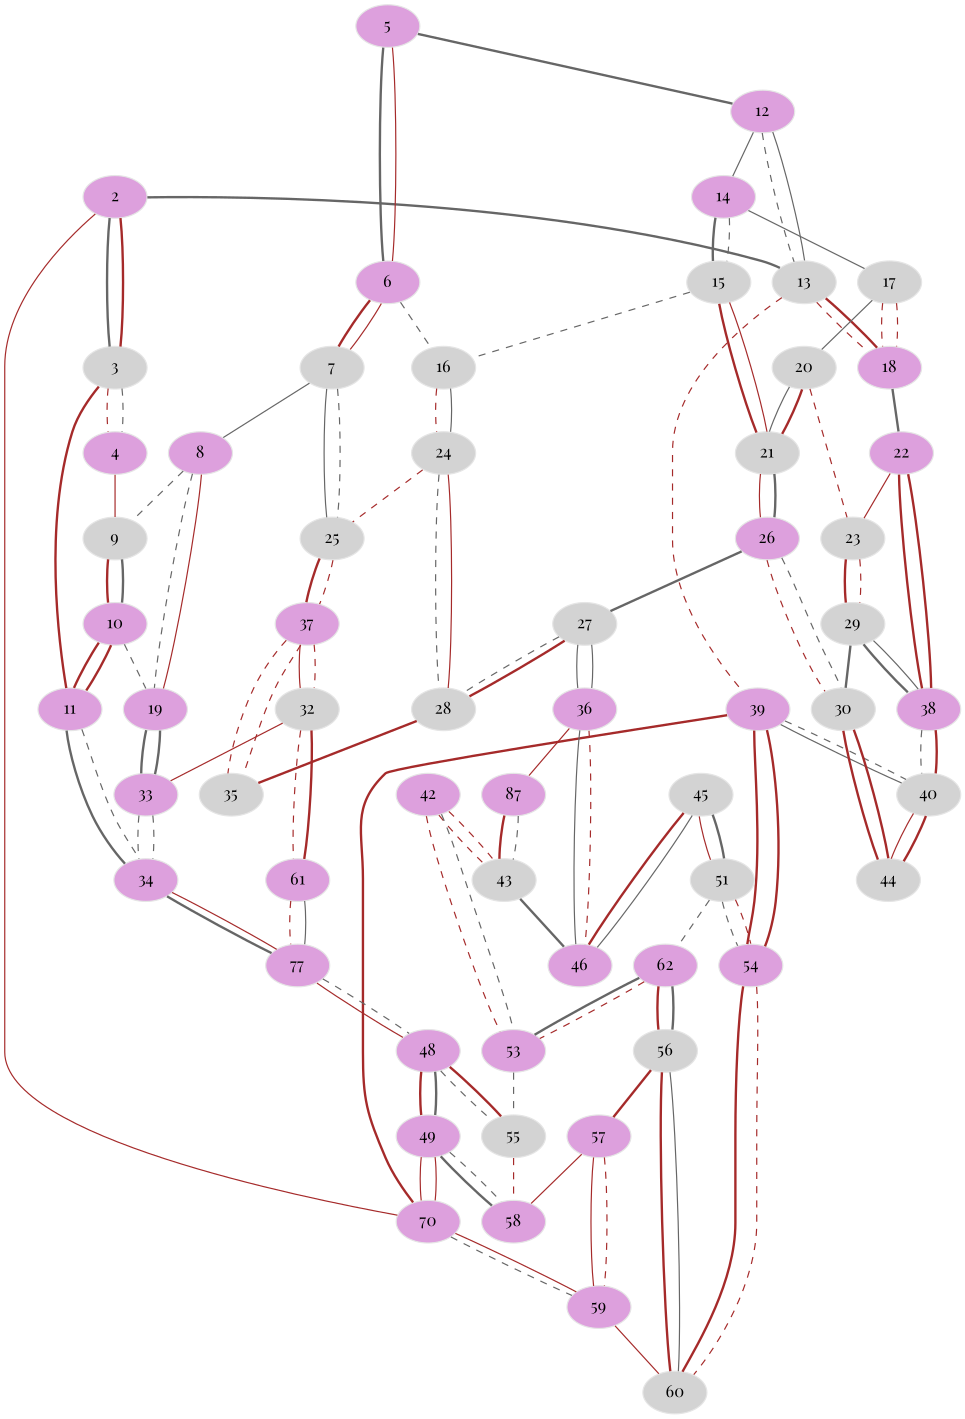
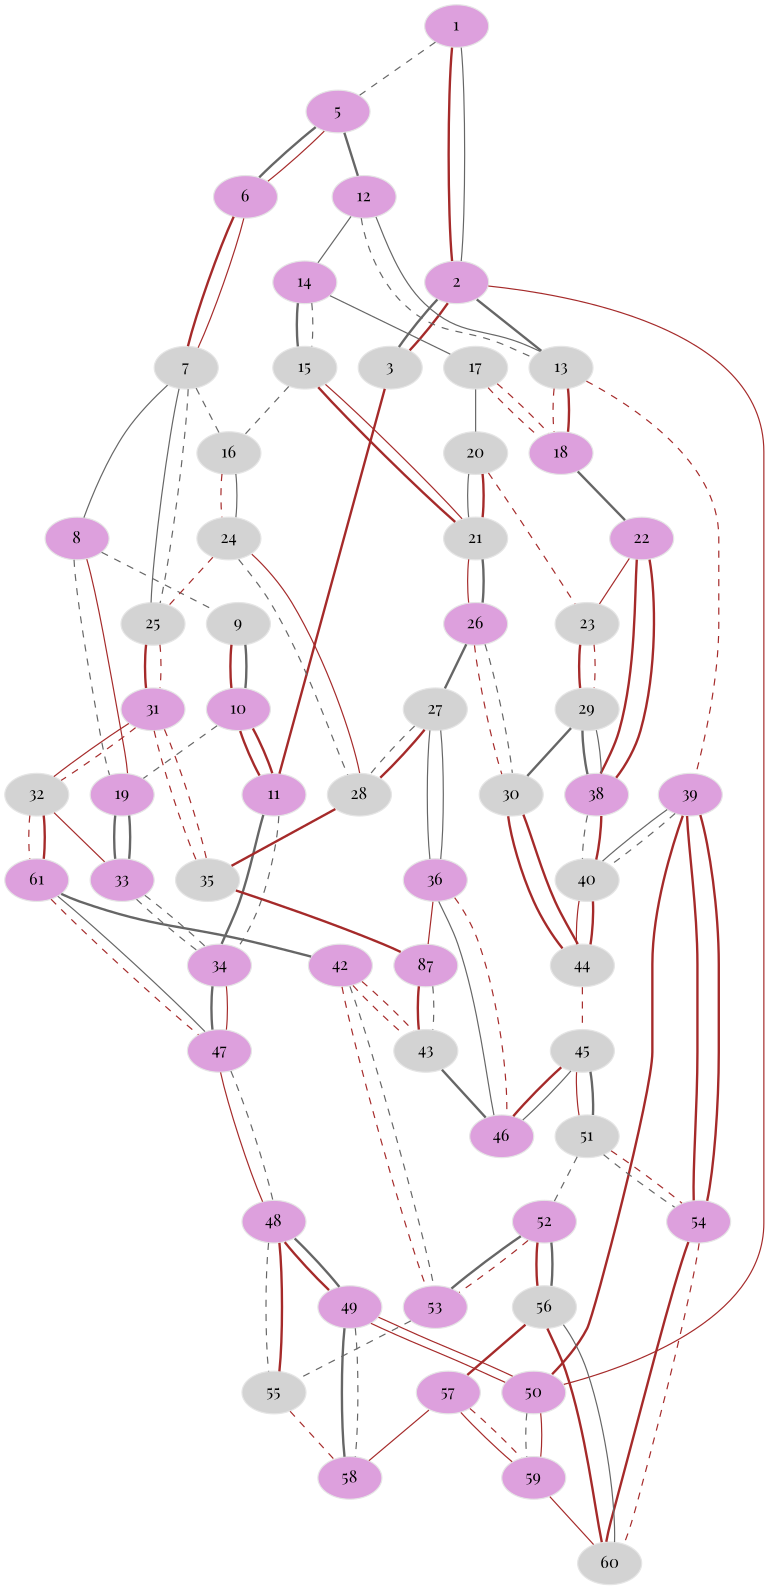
  graph {
    fontname="Playfair Display"
    node [color=gray90 fillcolor=plum fontname="Playfair Display" style=filled]
    edge [color=brown fontname="Playfair Display" style=bold]
+   1
    2
    5
    3 [fillcolor=lightgrey]
    13 [fillcolor=lightgrey]
-   50 [label=70]
+   50
    6
    12
-   4
    11
    18
    39
    59
    9 [fillcolor=lightgrey]
    34
    10
    7 [fillcolor=lightgrey]
    16 [fillcolor=lightgrey]
    14
    8
    25 [fillcolor=lightgrey]
    24 [fillcolor=lightgrey]
    19
-   31 [label=37]
+   31
    33
-   47 [label=77]
+   47
    15 [fillcolor=lightgrey]
    17 [fillcolor=lightgrey]
    22
    40 [fillcolor=lightgrey]
    54
    21 [fillcolor=lightgrey]
    20 [fillcolor=lightgrey]
    26
    28 [fillcolor=lightgrey]
    23 [fillcolor=lightgrey]
    38
    29 [fillcolor=lightgrey]
    27 [fillcolor=lightgrey]
    30 [fillcolor=lightgrey]
    35 [fillcolor=lightgrey]
    32 [fillcolor=lightgrey]
    36
    44 [fillcolor=lightgrey]
    n45 [label=87]
    46
    45 [fillcolor=lightgrey]
    n48 [label=61]
    42
    48
    43 [fillcolor=lightgrey]
    60 [fillcolor=lightgrey]
    53
    55 [fillcolor=lightgrey]
    51 [fillcolor=lightgrey]
-   52 [label=62]
+   52
    49
    58
    56 [fillcolor=lightgrey]
    57
+   1 -- 2
+   1 -- 2 [color=gray40 style=solid]
+   1 -- 5 [color=gray40 style=dashed]
    2 -- 3 [color=gray40]
    2 -- 3
    2 -- 13 [color=gray40]
    2 -- 50 [style=solid]
    5 -- 6 [color=gray40]
    5 -- 6 [style=solid]
    5 -- 12 [color=gray40]
-   3 -- 4 [style=dashed]
-   3 -- 4 [color=gray40 style=dashed]
    3 -- 11
    13 -- 18 [style=dashed]
    13 -- 18
    13 -- 39 [style=dashed]
    50 -- 59 [color=gray40 style=dashed]
    50 -- 59 [style=solid]
    6 -- 7
    6 -- 7 [style=solid]
-   6 -- 16 [color=gray40 style=dashed]
+   7 -- 16 [color=gray40 style=dashed]
    12 -- 13 [color=gray40 style=dashed]
    12 -- 13 [color=gray40 style=solid]
    12 -- 14 [color=gray40 style=solid]
-   4 -- 9 [style=solid]
    11 -- 34 [color=gray40]
    11 -- 34 [color=gray40 style=dashed]
    18 -- 22 [color=gray40]
    39 -- 50
    39 -- 40 [color=gray40 style=solid]
    39 -- 40 [color=gray40 style=dashed]
    39 -- 54
    39 -- 54
    59 -- 60 [style=solid]
    9 -- 10
    9 -- 10 [color=gray40]
    34 -- 47 [color=gray40]
    34 -- 47 [style=solid]
    10 -- 11
    10 -- 11
    10 -- 19 [color=gray40 style=dashed]
    7 -- 8 [color=gray40 style=solid]
    7 -- 25 [color=gray40 style=solid]
    7 -- 25 [color=gray40 style=dashed]
    16 -- 24 [style=dashed]
    16 -- 24 [color=gray40 style=solid]
    14 -- 15 [color=gray40]
    14 -- 15 [color=gray40 style=dashed]
    14 -- 17 [color=gray40 style=solid]
    8 -- 9 [color=gray40 style=dashed]
    8 -- 19 [color=gray40 style=dashed]
    8 -- 19 [style=solid]
    25 -- 31
    25 -- 31 [style=dashed]
    24 -- 25 [style=dashed]
    24 -- 28 [color=gray40 style=dashed]
    24 -- 28 [style=solid]
    19 -- 33 [color=gray40]
    19 -- 33 [color=gray40]
    31 -- 35 [style=dashed]
    31 -- 35 [style=dashed]
    31 -- 32 [style=solid]
    31 -- 32 [style=dashed]
    33 -- 34 [color=gray40 style=dashed]
    33 -- 34 [color=gray40 style=dashed]
    47 -- 48 [style=solid]
    47 -- 48 [color=gray40 style=dashed]
    15 -- 16 [color=gray40 style=dashed]
    15 -- 21
    15 -- 21 [style=solid]
    17 -- 18 [style=dashed]
    17 -- 18 [style=dashed]
    17 -- 20 [color=gray40 style=solid]
    22 -- 23 [style=solid]
    22 -- 38
    22 -- 38
    40 -- 44 [style=solid]
    40 -- 44
    54 -- 60
    54 -- 60 [style=dashed]
    21 -- 26 [style=solid]
    21 -- 26 [color=gray40]
    20 -- 21 [color=gray40 style=solid]
    20 -- 21
    20 -- 23 [style=dashed]
    26 -- 27 [color=gray40]
    26 -- 30 [style=dashed]
    26 -- 30 [color=gray40 style=dashed]
    28 -- 35
    23 -- 29
    23 -- 29 [style=dashed]
    38 -- 40 [color=gray40 style=dashed]
    38 -- 40
    29 -- 38 [color=gray40]
    29 -- 38 [color=gray40 style=solid]
    29 -- 30 [color=gray40]
    27 -- 28 [color=gray40 style=dashed]
    27 -- 28
    27 -- 36 [color=gray40 style=solid]
    27 -- 36 [color=gray40 style=solid]
    30 -- 44
    30 -- 44
+   35 -- n45
    32 -- 33 [style=solid]
    32 -- n48 [style=dashed]
    32 -- n48
    36 -- n45 [style=solid]
    36 -- 46 [color=gray40 style=solid]
    36 -- 46 [style=dashed]
+   44 -- 45 [style=dashed]
    n45 -- 43
    n45 -- 43 [color=gray40 style=dashed]
    45 -- 46
    45 -- 46 [color=gray40 style=solid]
    45 -- 51 [style=solid]
    45 -- 51 [color=gray40]
    n48 -- 47 [style=dashed]
    n48 -- 47 [color=gray40 style=solid]
+   n48 -- 42 [color=gray40]
    42 -- 43 [style=dashed]
    42 -- 43 [style=dashed]
    42 -- 53 [style=dashed]
    42 -- 53 [color=gray40 style=dashed]
    48 -- 55 [color=gray40 style=dashed]
    48 -- 55
    48 -- 49
    48 -- 49 [color=gray40]
    43 -- 46 [color=gray40]
    53 -- 55 [color=gray40 style=dashed]
    55 -- 58 [style=dashed]
    51 -- 54 [color=gray40 style=dashed]
    51 -- 54 [style=dashed]
    51 -- 52 [color=gray40 style=dashed]
    52 -- 53 [color=gray40]
    52 -- 53 [style=dashed]
    52 -- 56
    52 -- 56 [color=gray40]
    49 -- 50 [style=solid]
    49 -- 50 [style=solid]
    49 -- 58 [color=gray40]
    49 -- 58 [color=gray40 style=dashed]
    56 -- 60
    56 -- 60 [color=gray40 style=solid]
    56 -- 57
    57 -- 59 [style=solid]
    57 -- 59 [style=dashed]
    57 -- 58 [style=solid]
  }
